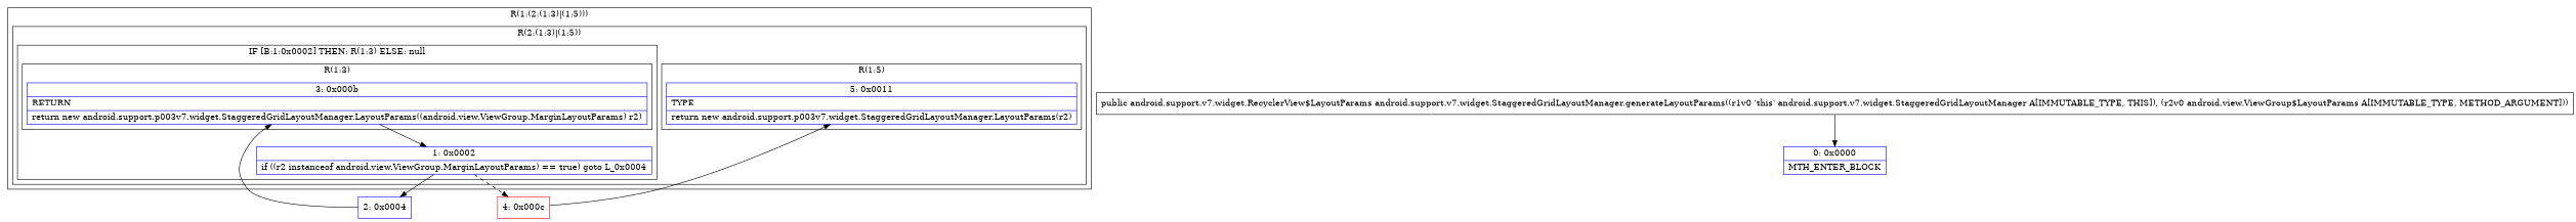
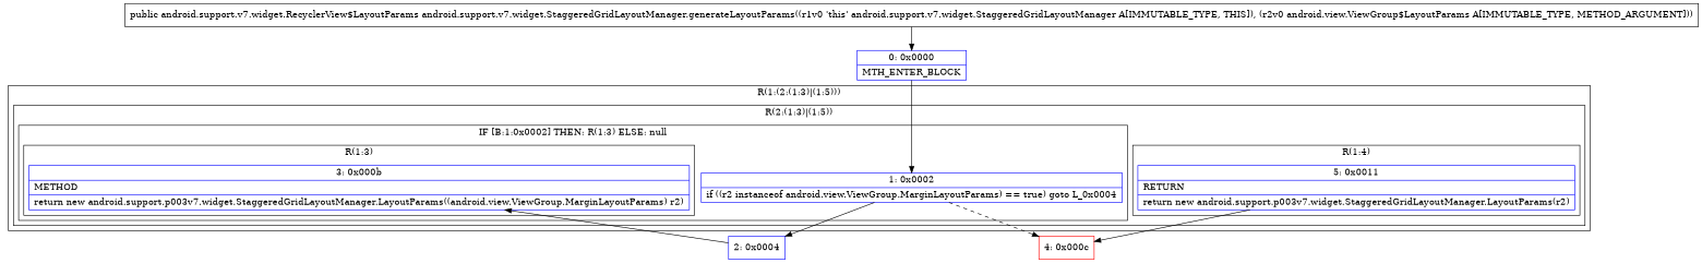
  digraph {
    node [color=blue shape=record]
-   n1 [label="{3\:\ 0x000b|RETURN\l|return new android.support.p003v7.widget.StaggeredGridLayoutManager.LayoutParams((android.view.ViewGroup.MarginLayoutParams) r2)\l}"]
+   n1 [label="{3\:\ 0x000b|METHOD\l|return new android.support.p003v7.widget.StaggeredGridLayoutManager.LayoutParams((android.view.ViewGroup.MarginLayoutParams) r2)\l}"]
    n2 [label="{1\:\ 0x0002|if ((r2 instanceof android.view.ViewGroup.MarginLayoutParams) == true) goto L_0x0004\l}"]
-   n3 [label="{5\:\ 0x0011|TYPE\l|return new android.support.p003v7.widget.StaggeredGridLayoutManager.LayoutParams(r2)\l}"]
+   n3 [label="{5\:\ 0x0011|RETURN\l|return new android.support.p003v7.widget.StaggeredGridLayoutManager.LayoutParams(r2)\l}"]
    n4 [label="{2\:\ 0x0004}"]
    n5 [color=red label="{4\:\ 0x000c}"]
    n6 [label="{0\:\ 0x0000|MTH_ENTER_BLOCK\l}"]
    n7 [label="{public android.support.v7.widget.RecyclerView$LayoutParams android.support.v7.widget.StaggeredGridLayoutManager.generateLayoutParams((r1v0 'this' android.support.v7.widget.StaggeredGridLayoutManager A[IMMUTABLE_TYPE, THIS]), (r2v0 android.view.ViewGroup$LayoutParams A[IMMUTABLE_TYPE, METHOD_ARGUMENT])) }" color=""]
    subgraph cluster_1 {
      label="R(1:(2:(1:3)|(1:5)))"
      subgraph cluster_2 {
        label="R(2:(1:3)|(1:5))"
        subgraph cluster_3 {
          label="IF [B:1:0x0002] THEN: R(1:3) ELSE: null"
          n2
          subgraph cluster_4 {
            label="R(1:3)"
            n1
          }
        }
        subgraph cluster_5 {
-         label="R(1:5)"
+         label="R(1:4)"
          n3
        }
      }
    }
    n2 -> n4
    n2 -> n5 [style=dashed]
    n4 -> n1
-   n5 -> n3
-   n1 -> n2
+   n3 -> n5
+   n6 -> n2
    n7 -> n6
  }
